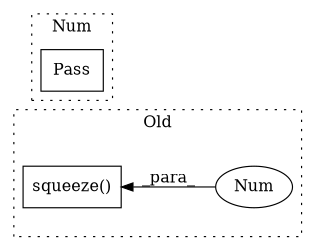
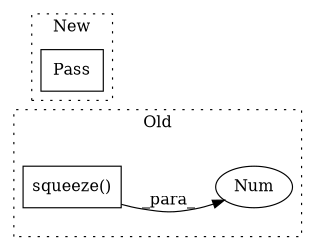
  digraph {
    rankdir=LR
    node [shape=box]
    n1 [a=75 l="21,1" label="squeeze()" s="560,582"]
    n2 [a=76 l=1 label=Num s=581 shape=ellipse]
    n3 [a=62 l=4 label=Pass s=1177]
    subgraph cluster_1 {
      label=Old
      style=dotted
      n1
      n2
    }
    subgraph cluster_2 {
-     label=Num
+     label=New
      style=dotted
      n3
    }
-   n2 -> n1 [label=_para_]
+   n1 -> n2 [label=_para_]
  }
